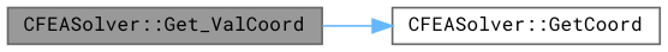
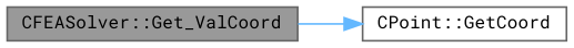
  digraph {
    rankdir=LR
    fontname="Roboto Mono"
    node [fontname="Roboto Mono" fontsize=10 shape=box style=filled]
    n1 [color=gray40 fillcolor=grey60 fontcolor=black height=0.2 label="CFEASolver::Get_ValCoord" width=0.4]
-   n2 [color=grey40 fillcolor=white height=0.2 label="CFEASolver::GetCoord" width=0.4]
+   n2 [color=grey40 fillcolor=white height=0.2 label="CPoint::GetCoord" width=0.4]
    n1 -> n2 [color=steelblue1 fontname="Roboto Mono" fontsize=10 labelfontname=Helvetica labelfontsize=10 style=solid]
  }
